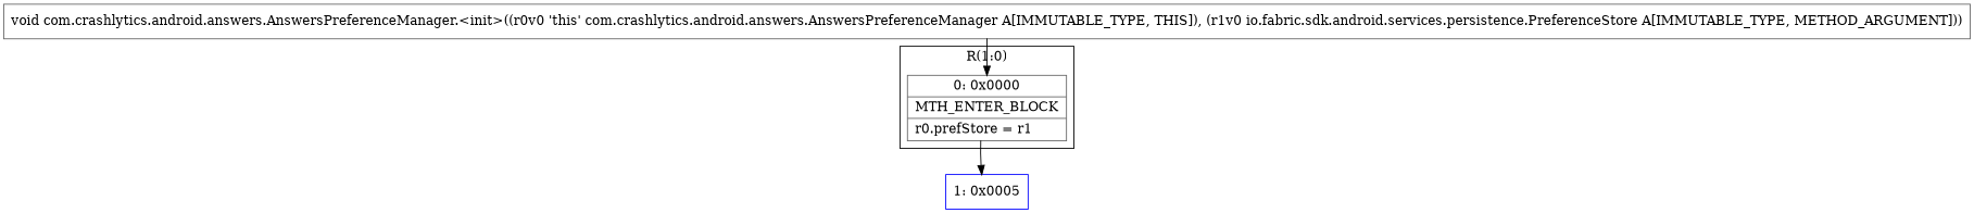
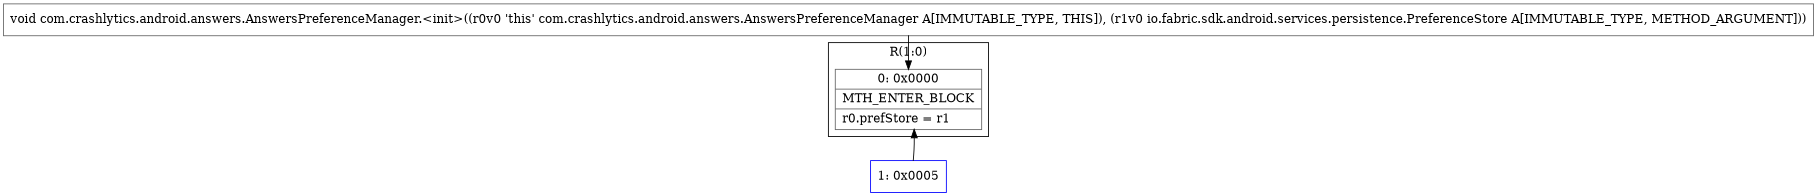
  digraph {
    node [color=gray40 shape=record]
    n1 [label="{0\:\ 0x0000|MTH_ENTER_BLOCK\l|r0.prefStore = r1\l}"]
    n2 [color=blue label="{1\:\ 0x0005}"]
    n3 [label="{void com.crashlytics.android.answers.AnswersPreferenceManager.\<init\>((r0v0 'this' com.crashlytics.android.answers.AnswersPreferenceManager A[IMMUTABLE_TYPE, THIS]), (r1v0 io.fabric.sdk.android.services.persistence.PreferenceStore A[IMMUTABLE_TYPE, METHOD_ARGUMENT])) }"]
    subgraph cluster_1 {
      label="R(1:0)"
      n1
    }
-   n1 -> n2
+   n2 -> n1
    n3 -> n1
  }
